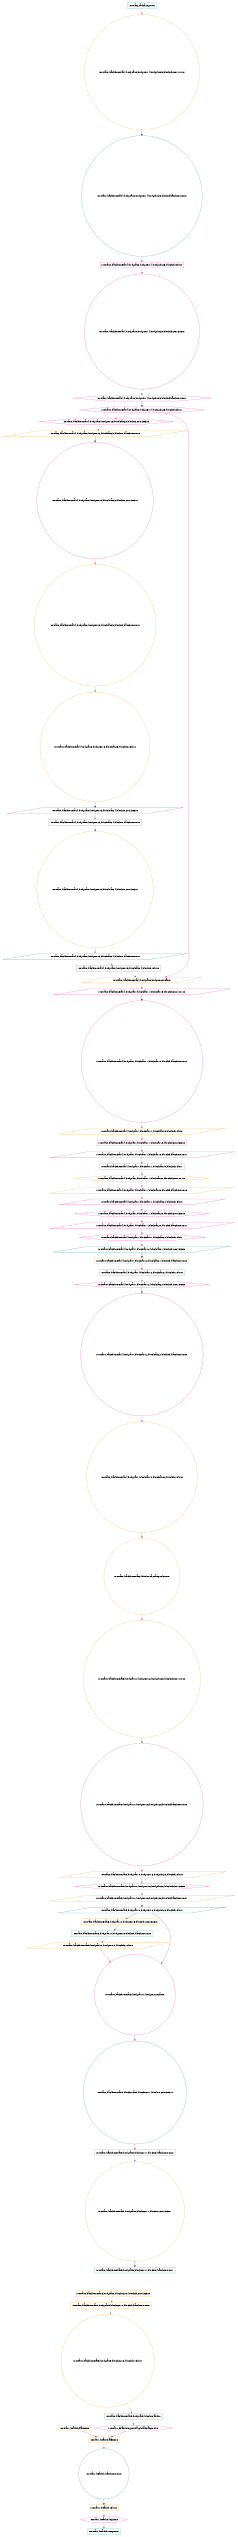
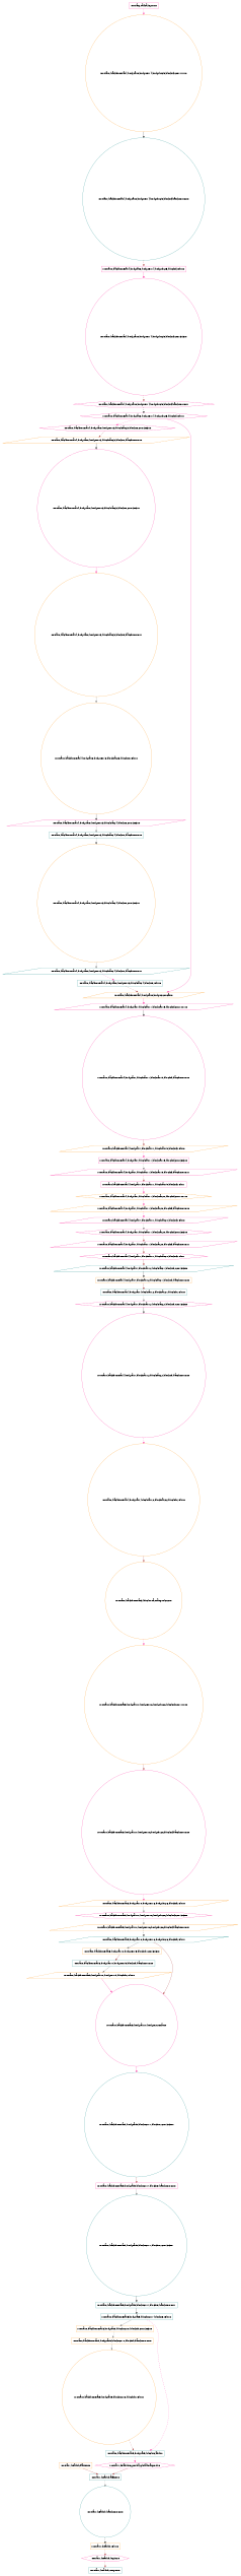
  digraph {
    node [color=deeppink shape=box]
    edge [color=brown style=solid]
    "root_a_0/backbone_a_4/body_a_8/body_e_14/body_b_25/block_f/conv1x1_0" [color=darkorange shape=circle]
-   "root_a_2/tail_a/input_0" [color=teal]
+   "root_a_2/tail_a/input_0"
    "root_a_0/backbone_a_4/body_a_8/body_e_14/body_b_25/block_f/batch_norm_0" [color=teal shape=circle]
    "root_a_0/backbone_a_4/body_a_8/body_e_14/body_b_25/block_f/relu_0"
    "root_a_0/backbone_a_4/body_a_8/body_e_14/body_b_25/block_f/conv3x3_0" [shape=circle]
    "root_a_0/backbone_a_4/body_a_8/body_e_14/body_b_25/block_f/batch_norm_1" [shape=hexagon]
    "root_a_0/backbone_a_4/body_a_8/body_e_14/body_b_25/block_f/relu_1" [shape=hexagon]
    "root_a_0/backbone_a_4/body_a_8/body_e_13/block_a_23/block_e/conv3x3_0" [shape=hexagon]
    "root_a_0/backbone_a_4/body_a_8/body_e/concat_0" [color=darkorange shape=parallelogram]
    "root_a_0/backbone_a_4/body_a_8/body_e_13/block_a_23/block_e/batch_norm_0" [color=darkorange shape=parallelogram]
    "root_a_0/backbone_a_4/body_a_7/block_a_11/block_a_19/block_f/conv1x1_0" [shape=parallelogram]
    "root_a_0/backbone_a_4/body_a_8/body_e_13/block_a_23/block_e/conv3x3_1" [shape=circle]
    "root_a_0/backbone_a_4/body_a_8/body_e_13/block_a_23/block_e/batch_norm_1" [color=darkorange shape=circle]
    "root_a_0/backbone_a_4/body_a_8/body_e_13/block_a_23/block_e/relu_0" [color=darkorange shape=circle]
    "root_a_0/backbone_a_4/body_a_8/body_e_13/block_a_24/block_e/conv3x3_0" [shape=parallelogram]
    "root_a_0/backbone_a_4/body_a_8/body_e_13/block_a_24/block_e/batch_norm_0" [color=teal]
    "root_a_0/backbone_a_4/body_a_8/body_e_13/block_a_24/block_e/conv3x3_1" [color=darkorange shape=circle]
    "root_a_0/backbone_a_4/body_a_8/body_e_13/block_a_24/block_e/batch_norm_1" [color=teal shape=parallelogram]
    "root_a_0/backbone_a_4/body_a_8/body_e_13/block_a_24/block_e/relu_0" [color=teal]
    "root_a_0/backbone_a_4/body_a_7/block_a_11/block_a_19/block_f/batch_norm_0" [shape=circle]
    "root_a_0/backbone_a_4/body_a_7/block_a_11/block_a_19/block_f/relu_0" [color=darkorange shape=parallelogram]
    "root_a_0/backbone_a_4/body_a_7/block_a_11/block_a_19/block_f/conv3x3_0"
    "root_a_0/backbone_a_4/body_a_7/block_a_11/block_a_19/block_f/batch_norm_1" [shape=parallelogram]
    "root_a_0/backbone_a_4/body_a_7/block_a_11/block_a_19/block_f/relu_1"
    "root_a_0/backbone_a_4/body_a_7/block_a_11/block_a_20/block_f/conv1x1_0" [color=darkorange shape=hexagon]
    "root_a_0/backbone_a_4/body_a_7/block_a_11/block_a_20/block_f/batch_norm_0" [color=darkorange shape=parallelogram]
    "root_a_0/backbone_a_4/body_a_7/block_a_11/block_a_20/block_f/relu_0" [shape=parallelogram]
    "root_a_0/backbone_a_4/body_a_7/block_a_11/block_a_20/block_f/conv3x3_0" [shape=hexagon]
    "root_a_0/backbone_a_4/body_a_7/block_a_11/block_a_20/block_f/batch_norm_1" [shape=parallelogram]
    "root_a_0/backbone_a_4/body_a_7/block_a_11/block_a_20/block_f/relu_1" [shape=hexagon]
    "root_a_0/backbone_a_4/body_a_7/block_a_12/block_a_21/block_b/conv3x3_0" [color=teal shape=parallelogram]
    "root_a_0/backbone_a_4/body_a_7/block_a_12/block_a_21/block_b/batch_norm_0" [color=darkorange]
    "root_a_0/backbone_a_4/body_a_7/block_a_12/block_a_21/block_b/relu_0" [color=teal]
    "root_a_0/backbone_a_4/body_a_7/block_a_12/block_a_22/block_b/conv3x3_0" [shape=hexagon]
    "root_a_0/backbone_a_4/body_a_7/block_a_12/block_a_22/block_b/batch_norm_0" [shape=circle]
    "root_a_0/backbone_a_4/body_a_7/block_a_12/block_a_22/block_b/relu_0" [color=darkorange shape=circle]
    "root_a_0/backbone_a_3/blocksr_a/maxpool2x2_0" [color=darkorange shape=circle]
    "root_a_0/backbone_a_5/body_a_10/body_e_16/body_b_26/block_f/conv1x1_0" [color=darkorange shape=circle]
    "root_a_0/backbone_a_5/body_a_10/body_e_16/body_b_26/block_f/batch_norm_0" [shape=circle]
    "root_a_0/backbone_a_5/body_a_10/body_e_16/body_b_26/block_f/relu_0" [color=darkorange shape=parallelogram]
    "root_a_0/backbone_a_5/body_a_10/body_e_16/body_b_26/block_f/conv3x3_0" [shape=hexagon]
    "root_a_0/backbone_a_5/body_a_10/body_e_16/body_b_26/block_f/batch_norm_1" [color=darkorange shape=parallelogram]
    "root_a_0/backbone_a_5/body_a_10/body_e_16/body_b_26/block_f/relu_1" [color=teal shape=parallelogram]
    "root_a_0/backbone_a_5/body_a_10/body_e_15/block_b/conv3x3_0" [color=darkorange]
    "root_a_0/backbone_a_5/body_a_10/body_e/concat_0" [shape=circle]
    "root_a_0/backbone_a_5/body_a_10/body_e_15/block_b/batch_norm_0" [color=teal]
-   "root_a_0/backbone_a_5/body_a_9/block_c_17/block_e/conv3x3_0" [color=teal shape=circle label="root_a_0/backbone_a_5/blocksr_a_9/block_c_17/block_e/conv3x3_0"]
+   "root_a_0/backbone_a_5/body_a_9/block_c_17/block_e/conv3x3_0" [color=teal shape=circle]
    "root_a_0/backbone_a_5/body_a_10/body_e_15/block_b/relu_0" [color=darkorange shape=parallelogram]
    "root_a_0/backbone_a_5/body_a_9/block_c_17/block_e/batch_norm_0"
-   "root_a_0/backbone_a_5/body_a_9/block_c_17/block_e/conv3x3_1" [color=darkorange shape=circle]
+   "root_a_0/backbone_a_5/body_a_9/block_c_17/block_e/conv3x3_1" [color=teal shape=circle]
    "root_a_0/backbone_a_5/body_a_9/block_c_17/block_e/batch_norm_1" [color=teal]
+   "root_a_0/backbone_a_5/body_a_9/block_c_17/block_e/relu_0" [color=teal]
    "root_a_0/backbone_a_5/body_a_9/block_c_18/block_b/conv3x3_0" [color=darkorange]
    "root_a_0/backbone_a_5/body_a_9/block_c/add_0" [color=teal]
    "root_a_0/backbone_a_5/body_a_9/block_c_18/block_b/batch_norm_0" [color=darkorange]
    "root_a_1/head_b_6/pool_a/globalmaxpool_0" [shape=hexagon]
    "root_a_0/backbone_a_5/body_a_9/block_c_18/block_b/relu_0" [color=darkorange shape=circle]
-   "root_a_1/head_b/affine_0" [color=darkorange]
+   "root_a_1/head_b/affine_0" [color=teal]
    "root_a_1/head_b/flatten_0" [color=darkorange]
    "root_a_1/head_b/batch_norm_0" [color=teal shape=circle]
    "root_a_1/head_b/relu_0" [color=darkorange]
    "root_a_1/head_b/logits_0" [shape=hexagon]
    "root_a_1/head_b/output_0" [color=teal]
    "root_a_0/backbone_a_4/body_a_8/body_e_14/body_b_25/block_f/conv1x1_0" -> "root_a_0/backbone_a_4/body_a_8/body_e_14/body_b_25/block_f/batch_norm_0" [color=black]
    "root_a_2/tail_a/input_0" -> "root_a_0/backbone_a_4/body_a_8/body_e_14/body_b_25/block_f/conv1x1_0" [color=deeppink style=dashed]
    "root_a_0/backbone_a_4/body_a_8/body_e_14/body_b_25/block_f/batch_norm_0" -> "root_a_0/backbone_a_4/body_a_8/body_e_14/body_b_25/block_f/relu_0" [style=dashed]
    "root_a_0/backbone_a_4/body_a_8/body_e_14/body_b_25/block_f/relu_0" -> "root_a_0/backbone_a_4/body_a_8/body_e_14/body_b_25/block_f/conv3x3_0" [color=deeppink]
    "root_a_0/backbone_a_4/body_a_8/body_e_14/body_b_25/block_f/conv3x3_0" -> "root_a_0/backbone_a_4/body_a_8/body_e_14/body_b_25/block_f/batch_norm_1" [style=dashed]
    "root_a_0/backbone_a_4/body_a_8/body_e_14/body_b_25/block_f/batch_norm_1" -> "root_a_0/backbone_a_4/body_a_8/body_e_14/body_b_25/block_f/relu_1" [color=black style=dashed]
    "root_a_0/backbone_a_4/body_a_8/body_e_14/body_b_25/block_f/relu_1" -> "root_a_0/backbone_a_4/body_a_8/body_e_13/block_a_23/block_e/conv3x3_0" [color=deeppink style=dashed]
    "root_a_0/backbone_a_4/body_a_8/body_e_14/body_b_25/block_f/relu_1" -> "root_a_0/backbone_a_4/body_a_8/body_e/concat_0" [color=deeppink]
    "root_a_0/backbone_a_4/body_a_8/body_e_13/block_a_23/block_e/conv3x3_0" -> "root_a_0/backbone_a_4/body_a_8/body_e_13/block_a_23/block_e/batch_norm_0" [style=dashed]
    "root_a_0/backbone_a_4/body_a_8/body_e/concat_0" -> "root_a_0/backbone_a_4/body_a_7/block_a_11/block_a_19/block_f/conv1x1_0" [color=deeppink]
    "root_a_0/backbone_a_4/body_a_8/body_e_13/block_a_23/block_e/batch_norm_0" -> "root_a_0/backbone_a_4/body_a_8/body_e_13/block_a_23/block_e/conv3x3_1" [color=black]
    "root_a_0/backbone_a_4/body_a_7/block_a_11/block_a_19/block_f/conv1x1_0" -> "root_a_0/backbone_a_4/body_a_7/block_a_11/block_a_19/block_f/batch_norm_0" [color=black]
    "root_a_0/backbone_a_4/body_a_8/body_e_13/block_a_23/block_e/conv3x3_1" -> "root_a_0/backbone_a_4/body_a_8/body_e_13/block_a_23/block_e/batch_norm_1" [color=deeppink]
    "root_a_0/backbone_a_4/body_a_8/body_e_13/block_a_23/block_e/batch_norm_1" -> "root_a_0/backbone_a_4/body_a_8/body_e_13/block_a_23/block_e/relu_0" [color=gray40]
    "root_a_0/backbone_a_4/body_a_8/body_e_13/block_a_23/block_e/relu_0" -> "root_a_0/backbone_a_4/body_a_8/body_e_13/block_a_24/block_e/conv3x3_0" [color=black]
    "root_a_0/backbone_a_4/body_a_8/body_e_13/block_a_24/block_e/conv3x3_0" -> "root_a_0/backbone_a_4/body_a_8/body_e_13/block_a_24/block_e/batch_norm_0" [color=gray40]
    "root_a_0/backbone_a_4/body_a_8/body_e_13/block_a_24/block_e/batch_norm_0" -> "root_a_0/backbone_a_4/body_a_8/body_e_13/block_a_24/block_e/conv3x3_1" [color=black style=dashed]
    "root_a_0/backbone_a_4/body_a_8/body_e_13/block_a_24/block_e/conv3x3_1" -> "root_a_0/backbone_a_4/body_a_8/body_e_13/block_a_24/block_e/batch_norm_1" [color=gray40]
    "root_a_0/backbone_a_4/body_a_8/body_e_13/block_a_24/block_e/batch_norm_1" -> "root_a_0/backbone_a_4/body_a_8/body_e_13/block_a_24/block_e/relu_0" [color=deeppink style=dashed]
    "root_a_0/backbone_a_4/body_a_8/body_e_13/block_a_24/block_e/relu_0" -> "root_a_0/backbone_a_4/body_a_8/body_e/concat_0" [style=dashed]
    "root_a_0/backbone_a_4/body_a_7/block_a_11/block_a_19/block_f/batch_norm_0" -> "root_a_0/backbone_a_4/body_a_7/block_a_11/block_a_19/block_f/relu_0"
    "root_a_0/backbone_a_4/body_a_7/block_a_11/block_a_19/block_f/relu_0" -> "root_a_0/backbone_a_4/body_a_7/block_a_11/block_a_19/block_f/conv3x3_0" [color=deeppink style=dashed]
    "root_a_0/backbone_a_4/body_a_7/block_a_11/block_a_19/block_f/conv3x3_0" -> "root_a_0/backbone_a_4/body_a_7/block_a_11/block_a_19/block_f/batch_norm_1" [color=gray40 style=dashed]
    "root_a_0/backbone_a_4/body_a_7/block_a_11/block_a_19/block_f/batch_norm_1" -> "root_a_0/backbone_a_4/body_a_7/block_a_11/block_a_19/block_f/relu_1" [style=dashed]
    "root_a_0/backbone_a_4/body_a_7/block_a_11/block_a_19/block_f/relu_1" -> "root_a_0/backbone_a_4/body_a_7/block_a_11/block_a_20/block_f/conv1x1_0" [color=deeppink]
    "root_a_0/backbone_a_4/body_a_7/block_a_11/block_a_20/block_f/conv1x1_0" -> "root_a_0/backbone_a_4/body_a_7/block_a_11/block_a_20/block_f/batch_norm_0" [color=deeppink style=dashed]
    "root_a_0/backbone_a_4/body_a_7/block_a_11/block_a_20/block_f/batch_norm_0" -> "root_a_0/backbone_a_4/body_a_7/block_a_11/block_a_20/block_f/relu_0" [color=deeppink style=dashed]
    "root_a_0/backbone_a_4/body_a_7/block_a_11/block_a_20/block_f/relu_0" -> "root_a_0/backbone_a_4/body_a_7/block_a_11/block_a_20/block_f/conv3x3_0" [color=gray40 style=dashed]
    "root_a_0/backbone_a_4/body_a_7/block_a_11/block_a_20/block_f/conv3x3_0" -> "root_a_0/backbone_a_4/body_a_7/block_a_11/block_a_20/block_f/batch_norm_1" [style=dashed]
    "root_a_0/backbone_a_4/body_a_7/block_a_11/block_a_20/block_f/batch_norm_1" -> "root_a_0/backbone_a_4/body_a_7/block_a_11/block_a_20/block_f/relu_1"
    "root_a_0/backbone_a_4/body_a_7/block_a_11/block_a_20/block_f/relu_1" -> "root_a_0/backbone_a_4/body_a_7/block_a_12/block_a_21/block_b/conv3x3_0"
    "root_a_0/backbone_a_4/body_a_7/block_a_12/block_a_21/block_b/conv3x3_0" -> "root_a_0/backbone_a_4/body_a_7/block_a_12/block_a_21/block_b/batch_norm_0" [color=black]
    "root_a_0/backbone_a_4/body_a_7/block_a_12/block_a_21/block_b/batch_norm_0" -> "root_a_0/backbone_a_4/body_a_7/block_a_12/block_a_21/block_b/relu_0"
    "root_a_0/backbone_a_4/body_a_7/block_a_12/block_a_21/block_b/relu_0" -> "root_a_0/backbone_a_4/body_a_7/block_a_12/block_a_22/block_b/conv3x3_0" [color=gray40 style=dashed]
    "root_a_0/backbone_a_4/body_a_7/block_a_12/block_a_22/block_b/conv3x3_0" -> "root_a_0/backbone_a_4/body_a_7/block_a_12/block_a_22/block_b/batch_norm_0" [color=black]
    "root_a_0/backbone_a_4/body_a_7/block_a_12/block_a_22/block_b/batch_norm_0" -> "root_a_0/backbone_a_4/body_a_7/block_a_12/block_a_22/block_b/relu_0" [color=deeppink style=dashed]
    "root_a_0/backbone_a_4/body_a_7/block_a_12/block_a_22/block_b/relu_0" -> "root_a_0/backbone_a_3/blocksr_a/maxpool2x2_0"
    "root_a_0/backbone_a_3/blocksr_a/maxpool2x2_0" -> "root_a_0/backbone_a_5/body_a_10/body_e_16/body_b_26/block_f/conv1x1_0" [color=deeppink style=dashed]
    "root_a_0/backbone_a_5/body_a_10/body_e_16/body_b_26/block_f/conv1x1_0" -> "root_a_0/backbone_a_5/body_a_10/body_e_16/body_b_26/block_f/batch_norm_0"
    "root_a_0/backbone_a_5/body_a_10/body_e_16/body_b_26/block_f/batch_norm_0" -> "root_a_0/backbone_a_5/body_a_10/body_e_16/body_b_26/block_f/relu_0" [color=deeppink style=dashed]
    "root_a_0/backbone_a_5/body_a_10/body_e_16/body_b_26/block_f/relu_0" -> "root_a_0/backbone_a_5/body_a_10/body_e_16/body_b_26/block_f/conv3x3_0" [color=gray40]
    "root_a_0/backbone_a_5/body_a_10/body_e_16/body_b_26/block_f/conv3x3_0" -> "root_a_0/backbone_a_5/body_a_10/body_e_16/body_b_26/block_f/batch_norm_1" [color=gray40 style=dashed]
    "root_a_0/backbone_a_5/body_a_10/body_e_16/body_b_26/block_f/batch_norm_1" -> "root_a_0/backbone_a_5/body_a_10/body_e_16/body_b_26/block_f/relu_1" [color=black style=dashed]
    "root_a_0/backbone_a_5/body_a_10/body_e_16/body_b_26/block_f/relu_1" -> "root_a_0/backbone_a_5/body_a_10/body_e_15/block_b/conv3x3_0" [color=gray40]
    "root_a_0/backbone_a_5/body_a_10/body_e_16/body_b_26/block_f/relu_1" -> "root_a_0/backbone_a_5/body_a_10/body_e/concat_0"
    "root_a_0/backbone_a_5/body_a_10/body_e_15/block_b/conv3x3_0" -> "root_a_0/backbone_a_5/body_a_10/body_e_15/block_b/batch_norm_0"
    "root_a_0/backbone_a_5/body_a_10/body_e/concat_0" -> "root_a_0/backbone_a_5/body_a_9/block_c_17/block_e/conv3x3_0" [color=deeppink]
    "root_a_0/backbone_a_5/body_a_10/body_e_15/block_b/batch_norm_0" -> "root_a_0/backbone_a_5/body_a_10/body_e_15/block_b/relu_0" [color=gray40]
    "root_a_0/backbone_a_5/body_a_9/block_c_17/block_e/conv3x3_0" -> "root_a_0/backbone_a_5/body_a_9/block_c_17/block_e/batch_norm_0"
    "root_a_0/backbone_a_5/body_a_10/body_e_15/block_b/relu_0" -> "root_a_0/backbone_a_5/body_a_10/body_e/concat_0" [color=deeppink]
    "root_a_0/backbone_a_5/body_a_9/block_c_17/block_e/batch_norm_0" -> "root_a_0/backbone_a_5/body_a_9/block_c_17/block_e/conv3x3_1" [color=gray40]
    "root_a_0/backbone_a_5/body_a_9/block_c_17/block_e/conv3x3_1" -> "root_a_0/backbone_a_5/body_a_9/block_c_17/block_e/batch_norm_1" [color=black]
+   "root_a_0/backbone_a_5/body_a_9/block_c_17/block_e/batch_norm_1" -> "root_a_0/backbone_a_5/body_a_9/block_c_17/block_e/relu_0" [color=black]
+   "root_a_0/backbone_a_5/body_a_9/block_c_17/block_e/relu_0" -> "root_a_0/backbone_a_5/body_a_9/block_c_18/block_b/conv3x3_0" [color=gray40]
+   "root_a_0/backbone_a_5/body_a_9/block_c_17/block_e/relu_0" -> "root_a_0/backbone_a_5/body_a_9/block_c/add_0" [color=deeppink style=dashed]
    "root_a_0/backbone_a_5/body_a_9/block_c_18/block_b/conv3x3_0" -> "root_a_0/backbone_a_5/body_a_9/block_c_18/block_b/batch_norm_0" [color=gray40 style=dashed]
    "root_a_0/backbone_a_5/body_a_9/block_c/add_0" -> "root_a_1/head_b_6/pool_a/globalmaxpool_0" [color=deeppink style=dashed]
    "root_a_0/backbone_a_5/body_a_9/block_c_18/block_b/batch_norm_0" -> "root_a_0/backbone_a_5/body_a_9/block_c_18/block_b/relu_0" [color=gray40]
    "root_a_1/head_b_6/pool_a/globalmaxpool_0" -> "root_a_1/head_b/affine_0"
    "root_a_0/backbone_a_5/body_a_9/block_c_18/block_b/relu_0" -> "root_a_0/backbone_a_5/body_a_9/block_c/add_0" [style=dashed]
    "root_a_1/head_b/affine_0" -> "root_a_1/head_b/batch_norm_0" [color=gray40 style=dashed]
    "root_a_1/head_b/flatten_0" -> "root_a_1/head_b/affine_0"
    "root_a_1/head_b/batch_norm_0" -> "root_a_1/head_b/relu_0" [color=black style=dashed]
    "root_a_1/head_b/relu_0" -> "root_a_1/head_b/logits_0" [style=dashed]
    "root_a_1/head_b/logits_0" -> "root_a_1/head_b/output_0" [style=dashed]
  }
